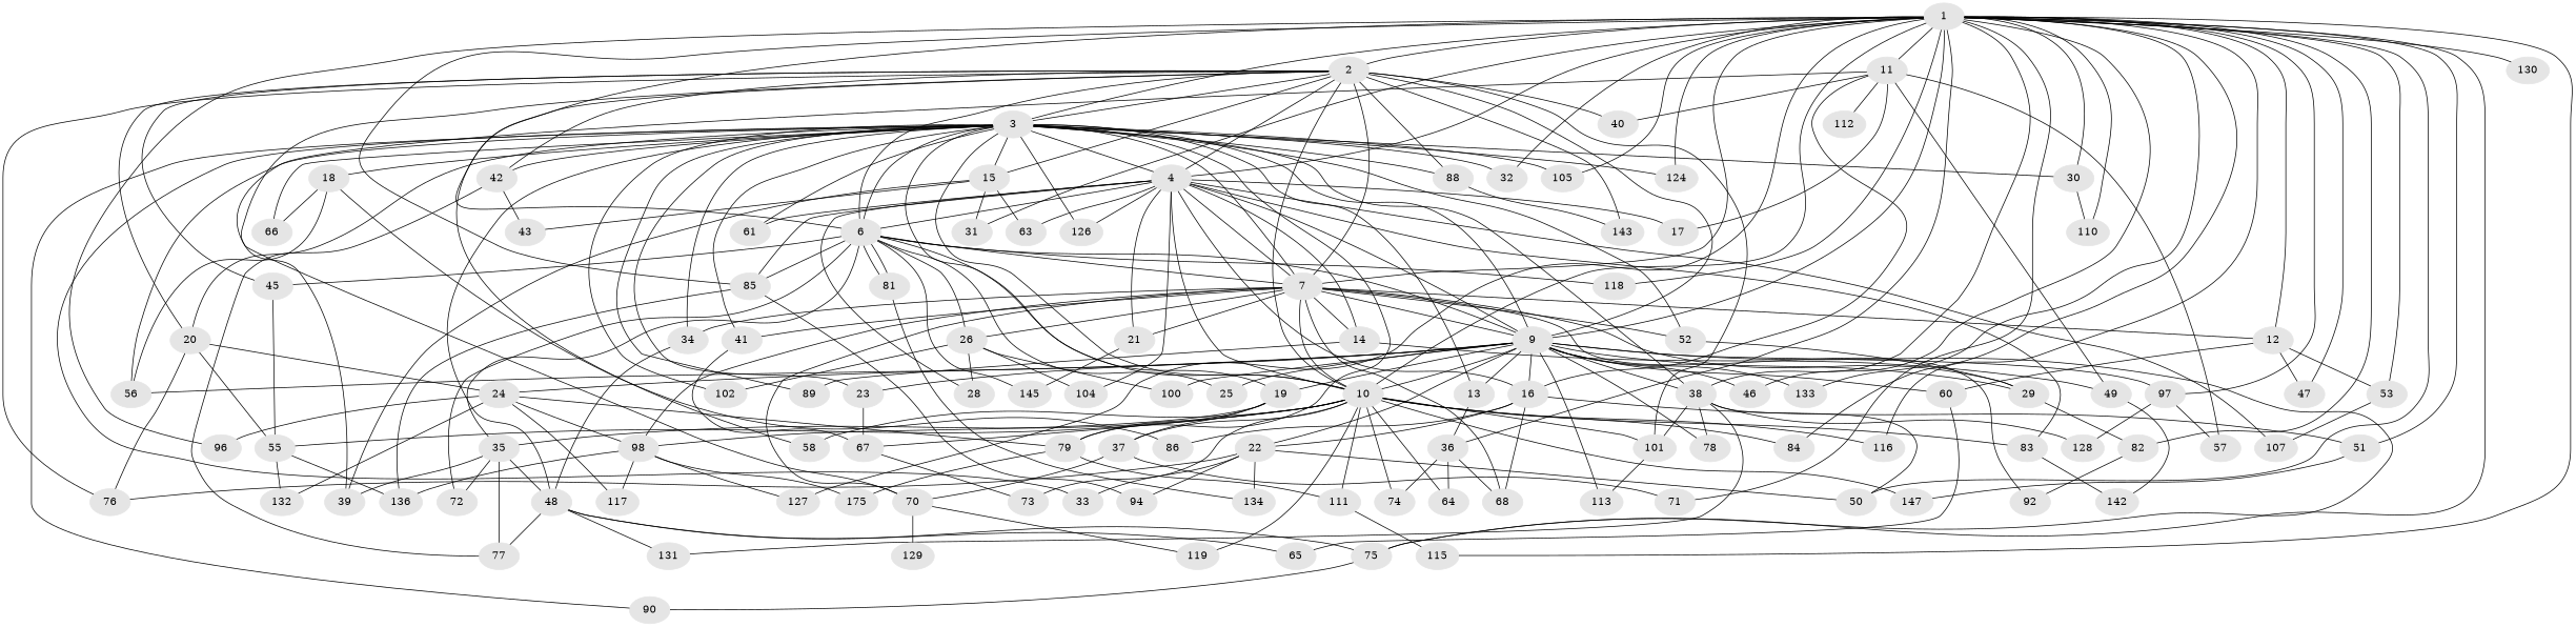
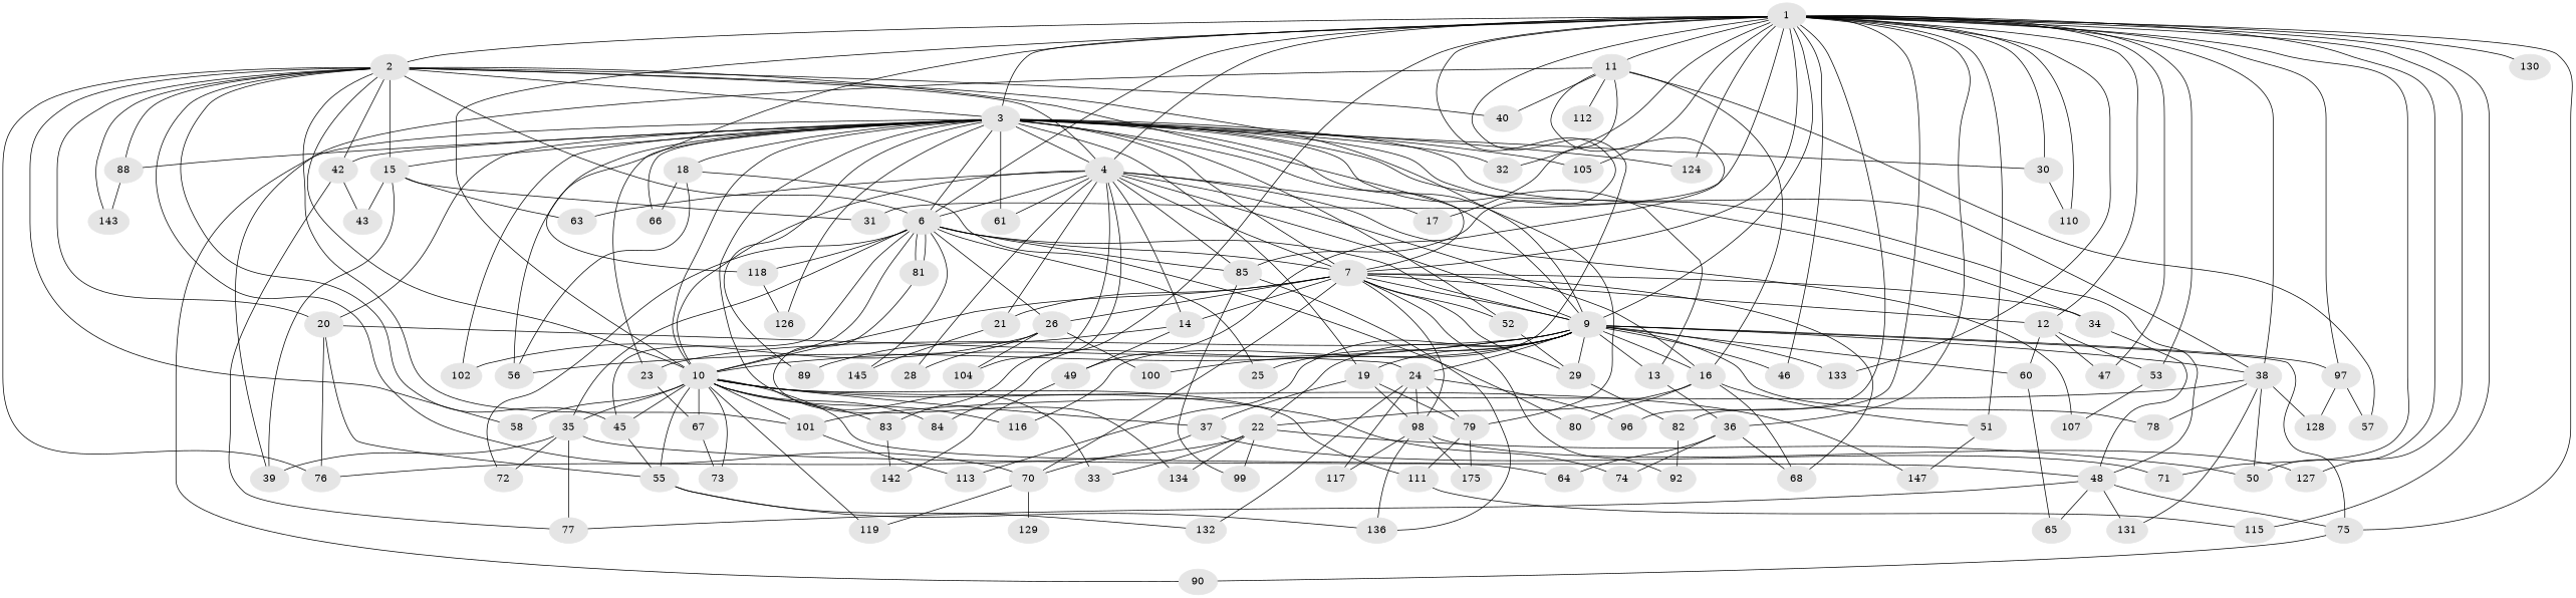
  graph {
    node [color=gray90 style=filled]
    1 [super="+5"]
    2 [super="+122"]
    3 [super="+8"]
    4 [super="+87"]
    6 [super="+69"]
    7 [super="+86"]
    9 [super="+44"]
    10 [super="+139"]
    11 [super="+59"]
    12
    n11 [label=97 super="+114"]
    30
    31
    32
    36 [super="+140"]
    38 [super="+135"]
    46
    47
    50
    51
    53
    71
    75 [super="+137"]
    82
    84
    85 [super="+123"]
    96
    105
    110
    115
    116
    118
    124
    127
    130
    133
    15
    20
    40 [super="+108"]
    42
    45 [super="+103"]
    58
    70 [super="+121"]
    76 [super="+144"]
    88
    101 [super="+141"]
    143
    13
    18
    19
    23
    33
    34 [super="+120"]
-   41 [super="+138"]
    48 [super="+54"]
    52
    56 [super="+97"]
    61
    66
    79 [super="+93"]
    89
    90
    102
    126
    14
    16
    17
    21
    28
    63
    83
    104
    107
    25
    26
    35
    72
    81
    145
    29 [super="+109"]
    68
    92
    98 [super="+106"]
    22 [super="+62"]
    24 [super="+91"]
    60
    78
    100
    113
    37
    55
    64
    67 [super="+95"]
    73
    74
    111
    119
    147
    39 [super="+146"]
    49
    57
    112
    128
    131
-   94
+   94 [label=99]
    136
    43
    77 [super="+99"]
    129
-   80 [label=86]
+   80
    65
    n112 [label=175]
    142
    134
    117
    132
    1 -- 2 [weight=2]
    1 -- 3 [weight=4]
    1 -- 4 [weight=2]
    1 -- 6 [weight=2]
    1 -- 7 [weight=2]
    1 -- 9 [weight=2]
    1 -- 10 [weight=2]
    1 -- 11 [weight=2]
    1 -- 12
    1 -- n11 [weight=2]
    1 -- 30
    1 -- 31
    1 -- 32
    1 -- 36
    1 -- 38
    1 -- 46
    1 -- 47
    1 -- 50
    1 -- 51
    1 -- 53
    1 -- 71
    1 -- 75
    1 -- 82
    1 -- 84
    1 -- 85
    1 -- 96
    1 -- 105
    1 -- 110
    1 -- 115
    1 -- 116
    1 -- 118
    1 -- 124
    1 -- 127
    1 -- 130 [weight=2]
    1 -- 133
    2 -- 3 [weight=2]
    2 -- 4
    2 -- 6
    2 -- 7
    2 -- 9
    2 -- 10 [weight=2]
    2 -- 15
    2 -- 20
    2 -- 40 [weight=3]
    2 -- 42
    2 -- 45
    2 -- 58
    2 -- 70
    2 -- 76
    2 -- 88
    2 -- 101
    2 -- 143
    3 -- 4 [weight=2]
    3 -- 6 [weight=2]
    3 -- 7 [weight=2]
    3 -- 9 [weight=2]
    3 -- 10 [weight=2]
    3 -- 30
    3 -- 32
    3 -- 38
    3 -- 105
    3 -- 124
    3 -- 15
    3 -- 20
    3 -- 42
    3 -- 88
    3 -- 13
    3 -- 18 [weight=2]
    3 -- 19
    3 -- 23
    3 -- 33
    3 -- 34
-   3 -- 41
    3 -- 48
    3 -- 52
    3 -- 56
    3 -- 61 [weight=2]
    3 -- 66
    3 -- 79
    3 -- 89
    3 -- 90
    3 -- 102
    3 -- 126
    4 -- 6
    4 -- 7
    4 -- 9
    4 -- 10
    4 -- 85
    4 -- 61
-   4 -- 126
+   118 -- 126
    4 -- 14
    4 -- 16
    4 -- 17
    4 -- 21
    4 -- 28
    4 -- 63
    4 -- 83
    4 -- 104
    4 -- 107
    6 -- 7
    6 -- 9
    6 -- 10
    6 -- 85
    6 -- 118
    6 -- 45
    6 -- 25
    6 -- 26
    6 -- 35
    6 -- 72
    6 -- 81
    6 -- 81
    6 -- 145
    7 -- 9 [weight=2]
    7 -- 10
    7 -- 12
    7 -- 70
    7 -- 34
-   7 -- 41
    7 -- 52
    7 -- 14
    7 -- 21
    7 -- 26
    7 -- 29
    7 -- 68
    7 -- 92
    7 -- 98
    9 -- 10 [weight=2]
    9 -- n11
    9 -- 38
    9 -- 46
    9 -- 75
    9 -- 133
    9 -- 13
    9 -- 19
    9 -- 23
    9 -- 56
    9 -- 16
    9 -- 25
    9 -- 29
    9 -- 22
    9 -- 24 [weight=2]
    9 -- 60
    9 -- 78
    9 -- 100
    9 -- 113
    10 -- 84
    10 -- 116
+   10 -- 45
    10 -- 58
    10 -- 101
    10 -- 83
    10 -- 35
    10 -- 37
    10 -- 55
    10 -- 64
    10 -- 67 [weight=2]
    10 -- 73
    10 -- 74
    10 -- 111
    10 -- 119
    10 -- 147
    11 -- 40
    11 -- 16
    11 -- 17
    11 -- 39
    11 -- 49
    11 -- 57
    11 -- 112
    12 -- 47
    12 -- 53
    12 -- 60
    n11 -- 57
    n11 -- 128
    30 -- 110
    36 -- 68
    36 -- 64
    36 -- 74
    38 -- 50
    38 -- 101
    38 -- 78
    38 -- 128
    38 -- 131
    51 -- 147
    53 -- 107
    75 -- 90
    82 -- 92
    85 -- 94
    85 -- 136
    15 -- 31
    15 -- 63
    15 -- 39
    15 -- 43
    20 -- 76
    20 -- 24
    20 -- 55
    42 -- 43
    42 -- 77
    45 -- 55
    70 -- 119
    70 -- 129
    88 -- 143
    101 -- 113
    13 -- 36
    18 -- 56
    18 -- 66
    18 -- 80
    19 -- 79
    19 -- 98
    19 -- 37
    23 -- 67
    34 -- 48
-   41 -- 67
    48 -- 75
    48 -- 131
    48 -- 77
    48 -- 65
    52 -- 29
    79 -- 111
    79 -- n112
    14 -- 89
    14 -- 49
    16 -- 51
    16 -- 68
    16 -- 22
    16 -- 80
    21 -- 145
    83 -- 142
    26 -- 102
    26 -- 28
    26 -- 104
    26 -- 100
    35 -- 48 [weight=2]
    35 -- 72
    35 -- 39
    35 -- 77
    81 -- 134
    29 -- 82
    98 -- 127
    98 -- 136
    98 -- n112
    98 -- 117
    22 -- 50
    22 -- 76
    22 -- 33
    22 -- 94
    22 -- 134
    24 -- 96
    24 -- 79
    24 -- 98
    24 -- 117
    24 -- 132
    60 -- 65
    37 -- 71
    37 -- 70
    55 -- 136
    55 -- 132
    67 -- 73
    111 -- 115
    49 -- 142
  }
